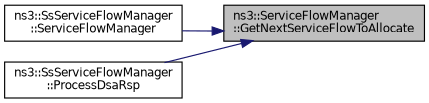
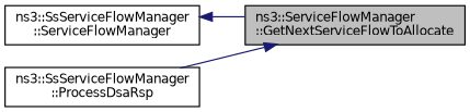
  digraph {
    rankdir=RL
    node [color=black fillcolor=white fontname=Helvetica fontsize=10 shape=record style=filled]
    edge [color=midnightblue dir=back fontname=Helvetica fontsize=10 labelfontname=Helvetica labelfontsize=10 style=solid]
    n1 [fillcolor=grey75 fontcolor=black height=0.2 label="ns3::ServiceFlowManager\l::GetNextServiceFlowToAllocate" width=0.4]
    n2 [height=0.2 label="ns3::SsServiceFlowManager\l::ServiceFlowManager" width=0.4]
    n3 [height=0.2 label="ns3::SsServiceFlowManager\l::ProcessDsaRsp" width=0.4]
-   n1 -> n2
+   n2 -> n1
    n1 -> n3
  }
